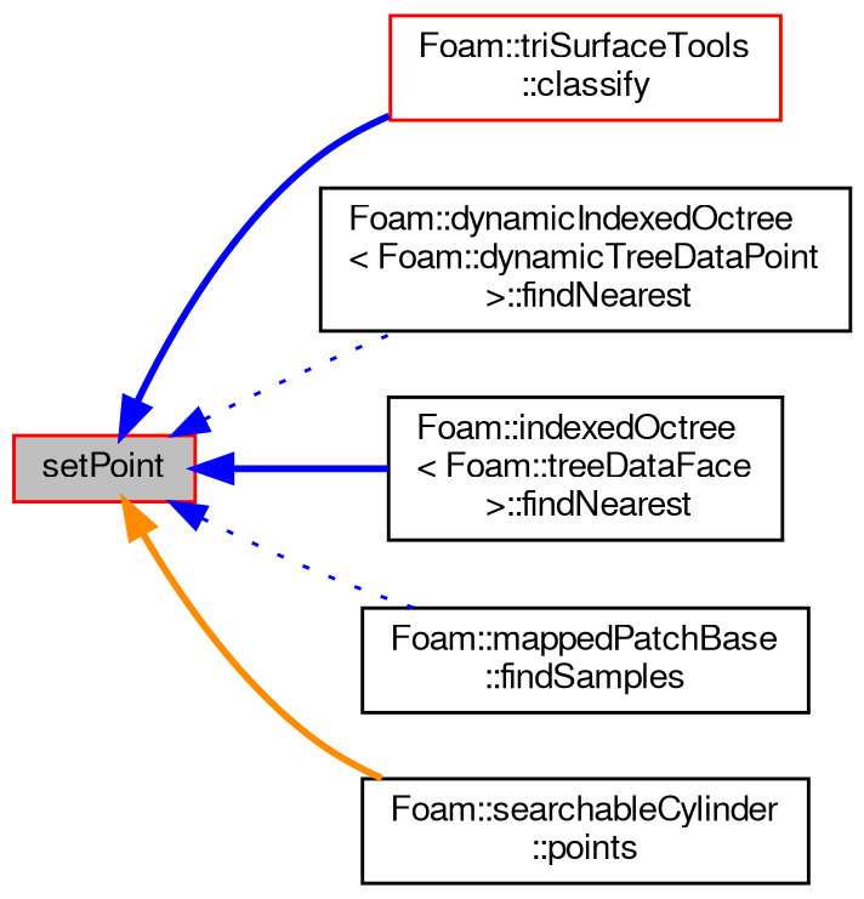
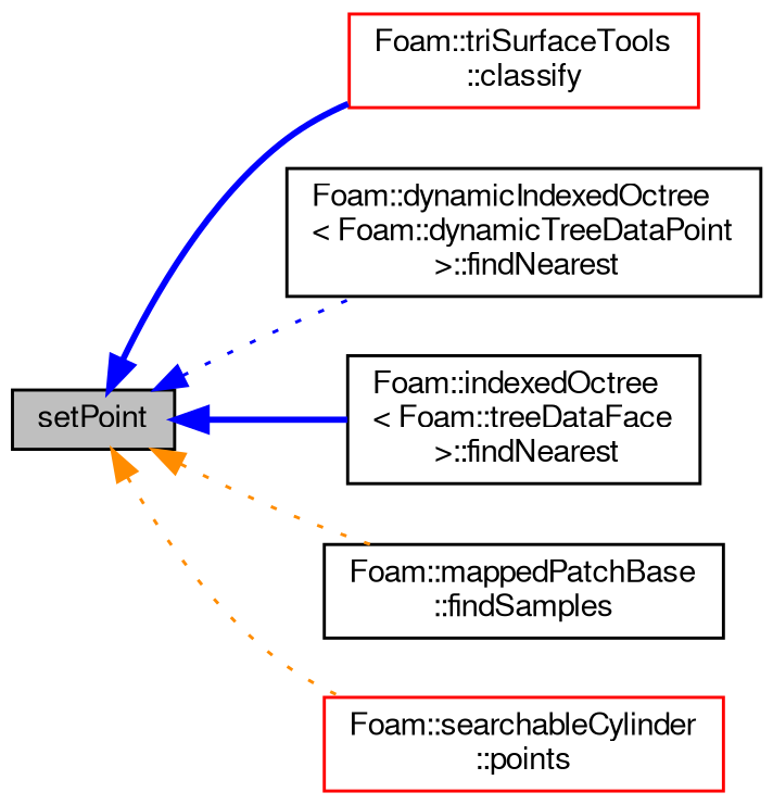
  digraph {
    rankdir=LR
    node [color=black fontname=FreeSans fontsize=10 shape=record]
    edge [color=blue dir=back fontname=FreeSans fontsize=10 labelfontname=FreeSans labelfontsize=10 style=dotted]
-   n1 [color=red fillcolor=grey75 fontcolor=black height=0.2 label=setPoint style=filled width=0.4]
+   n1 [fillcolor=grey75 fontcolor=black height=0.2 label=setPoint style=filled width=0.4]
    n2 [color=red height=0.2 label="Foam::triSurfaceTools\l::classify" width=0.4]
    n3 [height=0.2 label="Foam::dynamicIndexedOctree\l\< Foam::dynamicTreeDataPoint\l \>::findNearest" width=0.4]
    n4 [height=0.2 label="Foam::indexedOctree\l\< Foam::treeDataFace\l \>::findNearest" width=0.4]
    n5 [height=0.2 label="Foam::mappedPatchBase\l::findSamples" width=0.4]
-   n6 [height=0.2 label="Foam::searchableCylinder\l::points" width=0.4]
+   n6 [color=red height=0.2 label="Foam::searchableCylinder\l::points" width=0.4]
    n1 -> n2 [style=bold]
    n1 -> n3
    n1 -> n4 [style=bold]
-   n1 -> n5
-   n1 -> n6 [color=darkorange style=bold]
+   n1 -> n5 [color=darkorange]
+   n1 -> n6 [color=darkorange]
  }
